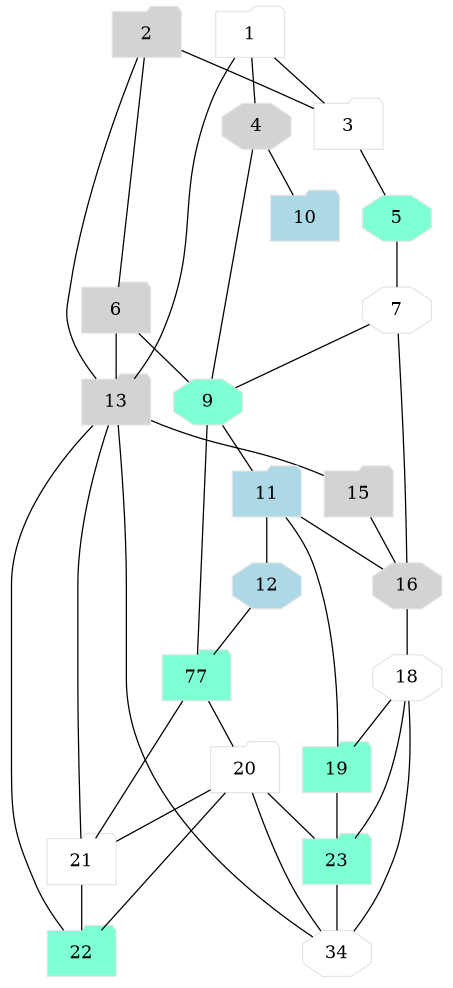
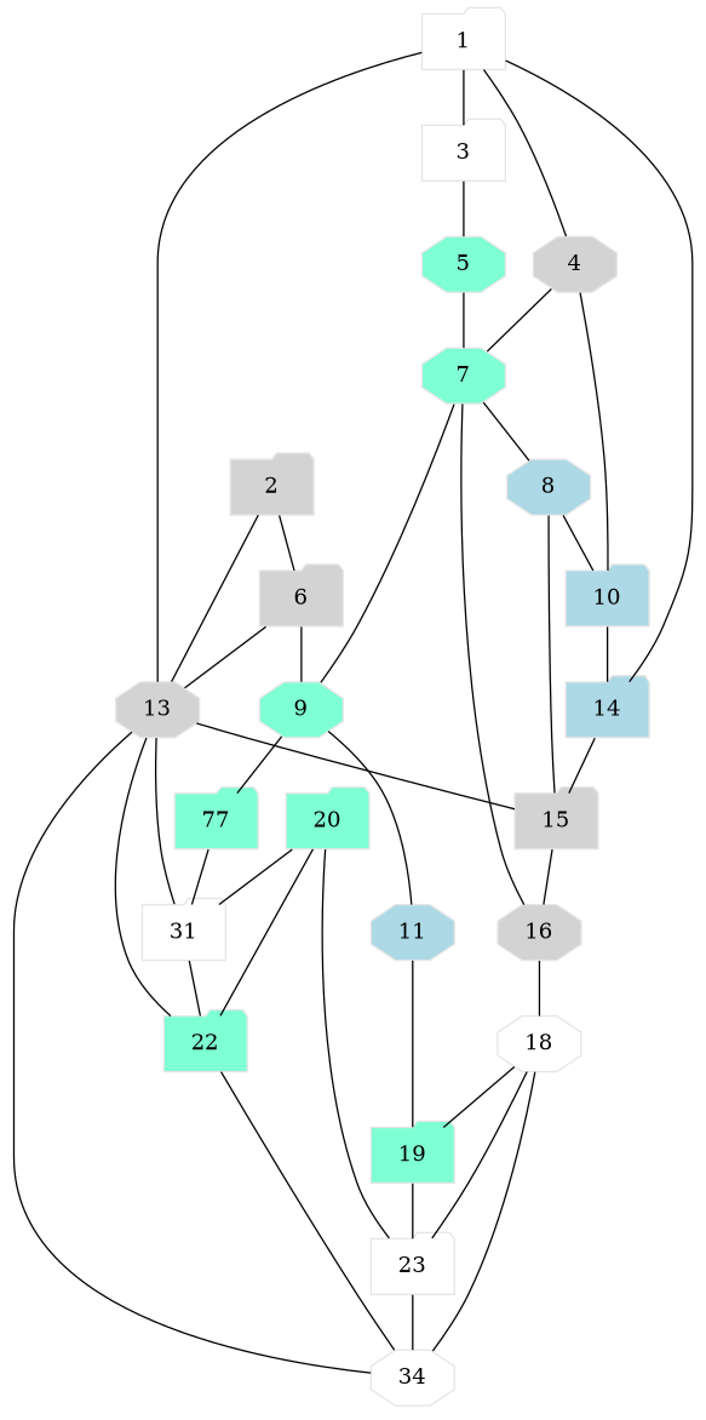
  graph {
    node [color=gray90 fillcolor=white shape=folder style=filled]
    edge [weight=1.0]
    1
    3
    4 [fillcolor=lightgrey shape=octagon]
-   13 [fillcolor=lightgrey]
+   13 [fillcolor=lightgrey shape=octagon]
+   14 [fillcolor=lightblue]
    5 [fillcolor=aquamarine shape=octagon]
-   7 [shape=octagon]
+   7 [fillcolor=aquamarine shape=octagon]
    10 [fillcolor=lightblue]
    15 [fillcolor=lightgrey]
-   21
+   21 [label=31]
    22 [fillcolor=aquamarine]
    n12 [label=34 shape=octagon]
    2 [fillcolor=lightgrey]
    6 [fillcolor=lightgrey]
    9 [fillcolor=aquamarine shape=octagon]
+   8 [fillcolor=lightblue shape=octagon]
    16 [fillcolor=lightgrey shape=octagon]
-   11 [fillcolor=lightblue]
+   11 [fillcolor=lightblue shape=octagon]
    n19 [fillcolor=aquamarine label=77]
    18 [shape=octagon]
-   12 [fillcolor=lightblue shape=octagon]
    19 [fillcolor=aquamarine]
-   20
-   23 [fillcolor=aquamarine]
+   20 [fillcolor=aquamarine]
+   23
    1 -- 3
    1 -- 4
    1 -- 13 [weight=2.0]
+   1 -- 14
    3 -- 5 [weight=2.0]
-   4 -- 9
+   4 -- 7
    4 -- 10
    13 -- 15
    13 -- 21
    13 -- 22
    13 -- n12
+   14 -- 15 [weight=2.0]
    5 -- 7 [weight=2.0]
    7 -- 9
+   7 -- 8
    7 -- 16
+   10 -- 14 [weight=2.0]
    15 -- 16 [weight=2.0]
    21 -- 22
-   20 -- n12
-   2 -- 3 [weight=2.0]
+   22 -- n12
    2 -- 13
    2 -- 6
    6 -- 13
    6 -- 9 [weight=2.0]
    9 -- 11
    9 -- n19 [weight=2.0]
+   8 -- 10
+   8 -- 15
    16 -- 18 [weight=2.0]
-   11 -- 16
-   11 -- 12 [weight=2.0]
    11 -- 19
    n19 -- 21
-   n19 -- 20
    18 -- n12
    18 -- 19
    18 -- 23
-   12 -- n19
    19 -- 23 [weight=2.0]
    20 -- 21
    20 -- 22
    20 -- 23
    23 -- n12 [weight=2.0]
  }
